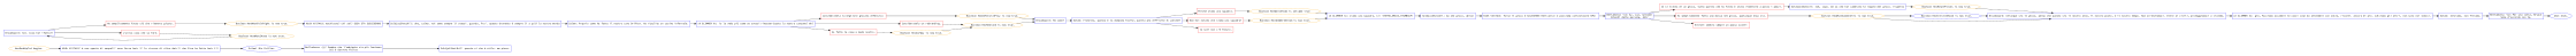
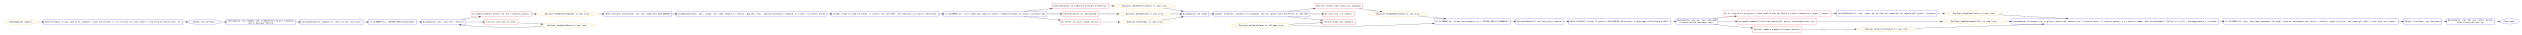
  digraph {
    fontname="Source Code Pro"
    rankdir=LR
    node [color=blue fontname="Source Code Pro" shape=box]
    edge [fontname="Source Code Pro"]
    "HexRankUpTo4 begins." [color=orange shape=""]
    n2 [label="H16h V0l7463: è una specie di sequel!? sono forse Amir 2: la ricerca di altro Amir?! che fine ha fatto Amir 1?!"]
    n3 [label="Salem: Mio Drifter." shape=ellipse]
    n4 [label="Belladonna ~{@: Sembra che l'ambiente sia più luminoso\nSol è davvero felice"]
    n5 [label="Soldja1Shot1kil: questo sì che è stile. me piace."]
+   n6 [label="xX GLIMMER Xx: <RETRO_EMOJI_GIVELOVE>"]
    n7 [label="Broadsword: Sol. Cosa hai *fatto?*"]
    n8 [color=red label="Ho semplicemente fatto ciò che ritenevo giusto."]
    n9 [color=red label="L'unica cosa che so fare."]
    n10 [color=orange label="Boolean HexWhatFeltRight is now true." shape=""]
    n11 [color=orange label="Boolean HexWhatIKnow is now true." shape=""]
    n12 [label="H16h V0l7463: machisono? chi sei? COSA STA SUCCEDENDO"]
    n13 [label="Soldja1Shot1kil: aho, calma. noi semo sempre li stessi. guarda, fra’. questo dronetto è sempre lì a pulì la nostra merda"]
    n14 [label="Salem: Proprio come ha fatto il nostro caro Drifter. Ha ripulito un casino infernale."]
    n15 [label="xX GLIMMER Xx: io la vedo più come se avessi rimasterizzato la nostra canzone? mh?"]
    n16 [color=red label="Consideratela la migliore giocata difensiva."]
    n17 [color=red label="Consideratelo un rebranding."]
    n18 [color=red label="Ho fatto le cose a modo nostro."]
    n19 [color=orange label="Boolean HexDefensivePlay is now true." shape=""]
    n20 [color=orange label="Boolean HexRebrand is now true." shape=""]
    n21 [color=orange label="Boolean HexOurWay is now true." shape=""]
    n22 [label="Broadsword: Ma come?"]
    n23 [label="Salem: Fratello, questa è la domanda facile, quella più difficile è: perché?"]
    n24 [color=red label="Perché siamo una squadra."]
    n25 [color=red label="Non hai notato che siamo una squadra?"]
    n26 [color=red label="Da soli non c'è futuro."]
    n27 [color=orange label="Boolean HexWereATeam is sálvame true." shape=""]
    n28 [color=orange label="Boolean HexSeeWereATeam is now true." shape=""]
    n29 [label="xX GLIMMER Xx: siamo una squadra, sì! <RETRO_EMOJI_THUMBSUP>"]
    n30 [label="Soldja1Shot1kil: ma che gioco, amico?"]
    n31 [label="H16h V0l7463: forse il gioco è SALVAREEE Höllvania! e possiamo collezionare NPC!!"]
    n32 [label="Belladonna ~{@: Ay, Lua, sálvame\nIntendi delle persone, Amir"]
    n33 [color=red label="Se si tratta di un gioco, tutto quello che ho fatto è stato rimettere a posto i pezzi."]
    n34 [color=red label="Ho semplicemente fatto una mossa nel gioco, qualunque esso sia."]
    n35 [color=red label="Entrati sembra sempre un passo avanti."]
    n36 [label="Soldja1Shot1kil: nah, capo. me sa che hai cambiato le regole del gioco. rispetto"]
    n37 [color=orange label="Boolean HexWhatGameIsThis is now true." shape=""]
-   n38 [label="Boolean HexEntratiAhead is now true." shape=""]
+   n38 [color=orange label="Boolean HexEntratiAhead is now true." shape=""]
    n39 [color=orange label="Boolean HexResetPieces is now true." shape=""]
    n40 [label="Broadsword: Chiunque sia in gioco, penso che questo sia il nostro anno, il nostro posto, e il nostro tempo. Non arrendiamoci. Oltre ai civili, proteggiamoci a vicenda."]
    n41 [label="xX GLIMMER Xx: già, facciamo accadere le cose! cose da attendere con ansia, ricordi. ancora di più. salviamo gli altri, non solo noi stessi."]
    n42 [label="Salem: Iniziamo, non finiamo."]
    n43 [label="Belladonna ~{@: Per una volta, Bruja?\nSono d'accordo con te."]
    "Chat ends." [shape=""]
    "HexRankUpTo4 begins." -> n2
    n2 -> n3
    n3 -> n4
    n4 -> n5
+   n5 -> n6
+   n6 -> n7
    n7 -> n8
    n7 -> n9
    n8 -> n10
    n9 -> n11
    n10 -> n12
    n11 -> n7
    n12 -> n13
    n13 -> n14
    n14 -> n15
    n15 -> n16
    n15 -> n17
    n15 -> n18
    n16 -> n19
    n17 -> n20
    n18 -> n21
    n19 -> n22
    n20 -> n22
-   n21 -> n20
+   n21 -> n22
    n22 -> n23
    n23 -> n24
    n23 -> n25
    n23 -> n26
-   n24 -> n27
+   n27 -> n24
    n25 -> n28
    n27 -> n29
    n28 -> n29
    n29 -> n30
    n30 -> n31
    n31 -> n32
    n32 -> n33
    n32 -> n34
    n32 -> n35
    n33 -> n36
    n34 -> n37
-   n37 -> n38
+   n35 -> n38
    n36 -> n39
    n37 -> n40
    n38 -> n40
    n39 -> n40
    n40 -> n41
    n41 -> n42
    n42 -> n43
    n43 -> "Chat ends."
  }
